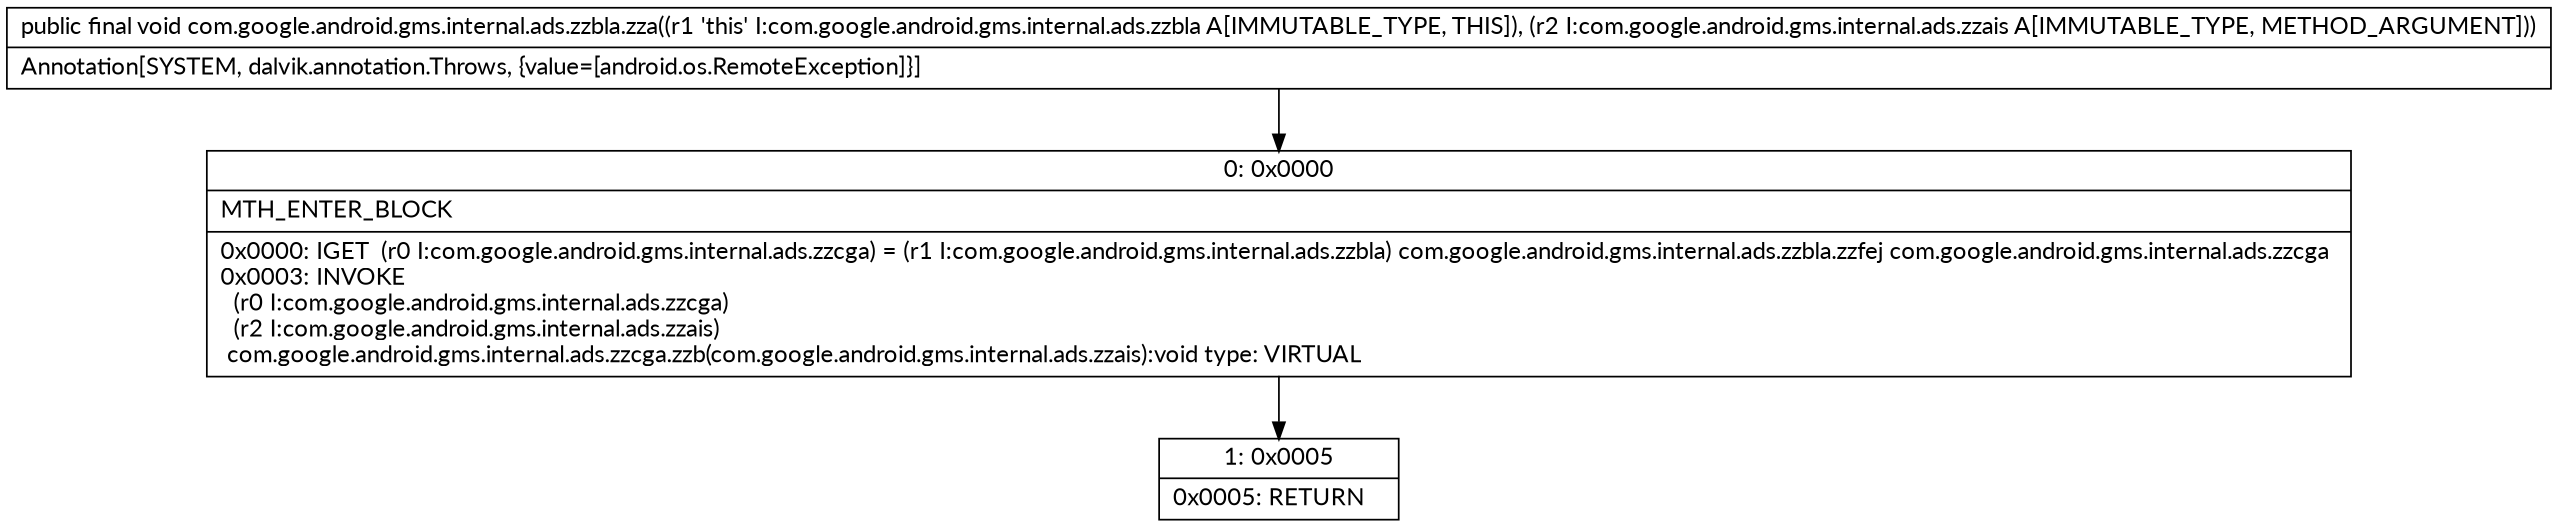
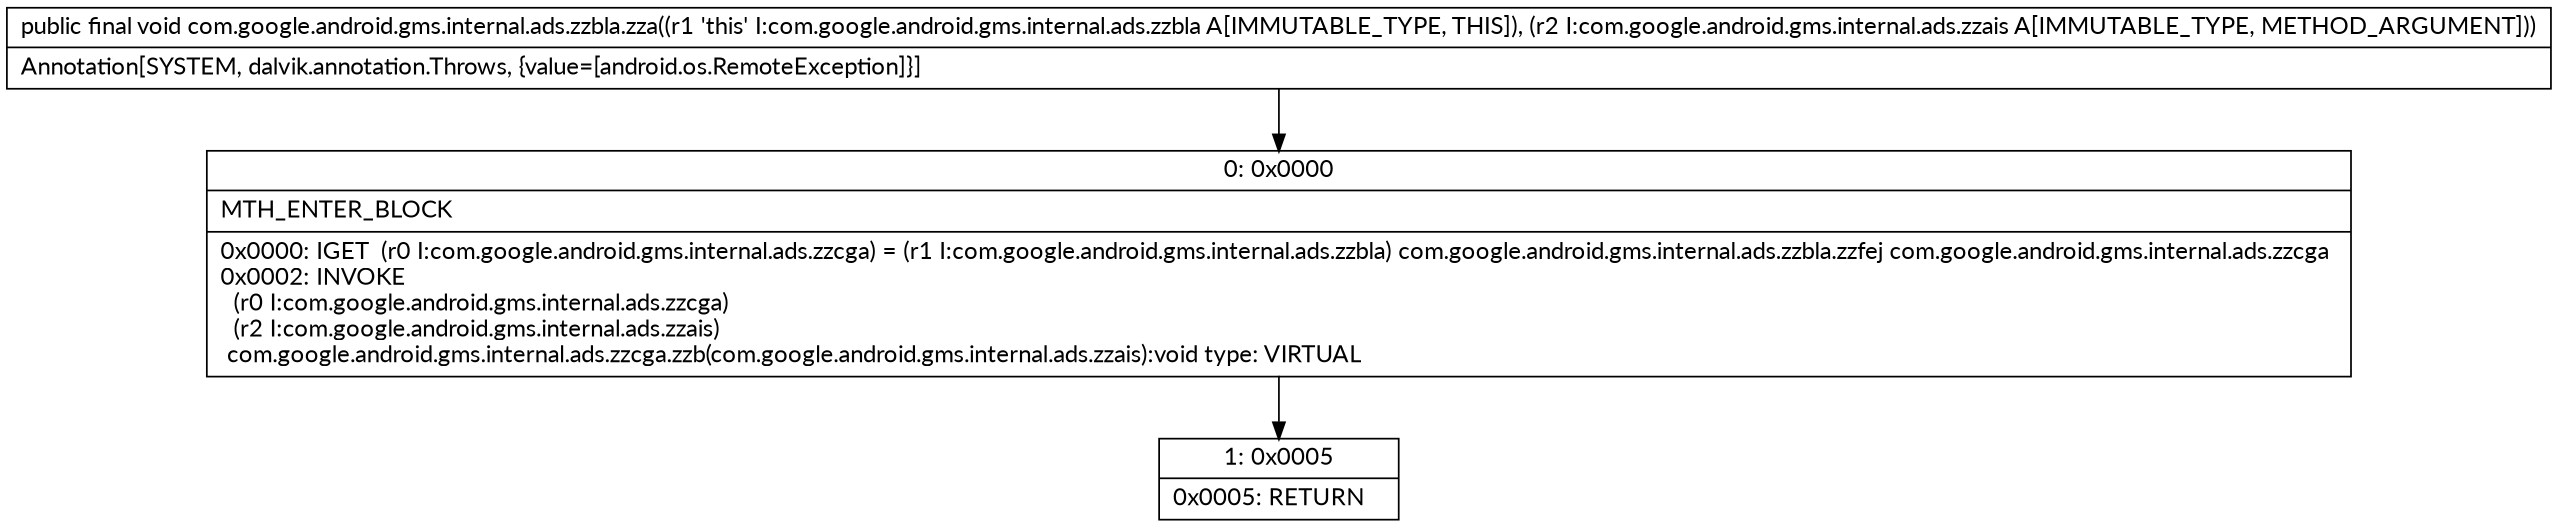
  digraph {
    fontname=Lato
    node [shape=record fontname=Lato]
    edge [fontname=Lato]
-   n1 [label="{0\:\ 0x0000|MTH_ENTER_BLOCK\l|0x0000: IGET  (r0 I:com.google.android.gms.internal.ads.zzcga) = (r1 I:com.google.android.gms.internal.ads.zzbla) com.google.android.gms.internal.ads.zzbla.zzfej com.google.android.gms.internal.ads.zzcga \l0x0003: INVOKE  \l  (r0 I:com.google.android.gms.internal.ads.zzcga)\l  (r2 I:com.google.android.gms.internal.ads.zzais)\l com.google.android.gms.internal.ads.zzcga.zzb(com.google.android.gms.internal.ads.zzais):void type: VIRTUAL \l}"]
+   n1 [label="{0\:\ 0x0000|MTH_ENTER_BLOCK\l|0x0000: IGET  (r0 I:com.google.android.gms.internal.ads.zzcga) = (r1 I:com.google.android.gms.internal.ads.zzbla) com.google.android.gms.internal.ads.zzbla.zzfej com.google.android.gms.internal.ads.zzcga \l0x0002: INVOKE  \l  (r0 I:com.google.android.gms.internal.ads.zzcga)\l  (r2 I:com.google.android.gms.internal.ads.zzais)\l com.google.android.gms.internal.ads.zzcga.zzb(com.google.android.gms.internal.ads.zzais):void type: VIRTUAL \l}"]
    n2 [label="{1\:\ 0x0005|0x0005: RETURN   \l}"]
    n3 [label="{public final void com.google.android.gms.internal.ads.zzbla.zza((r1 'this' I:com.google.android.gms.internal.ads.zzbla A[IMMUTABLE_TYPE, THIS]), (r2 I:com.google.android.gms.internal.ads.zzais A[IMMUTABLE_TYPE, METHOD_ARGUMENT]))  | Annotation[SYSTEM, dalvik.annotation.Throws, \{value=[android.os.RemoteException]\}]\l}"]
    n1 -> n2
    n3 -> n1
  }
